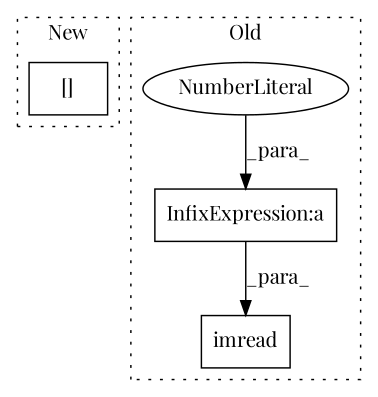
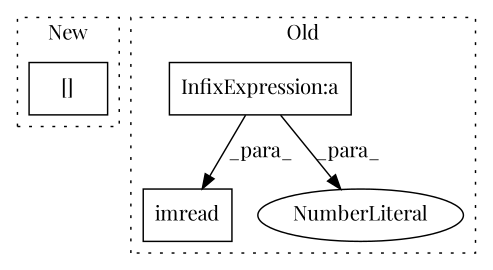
  digraph {
    fontname="Playfair Display"
    node [fontname="Playfair Display" shape=box]
    edge [fontname="Playfair Display"]
    n1 [a=2 l="13,1" label="[]" s="2071,2085"]
    n2 [a=32 l="7,1" label=imread s="1829,1853"]
    n3 [a=27 l=3 label="InfixExpression:a" s=1854]
    n4 [a=34 l=5 label=NumberLiteral s=1857 shape=ellipse]
    subgraph cluster_1 {
      label=New
      style=dotted
      n1
    }
    subgraph cluster_2 {
      label=Old
      style=dotted
      n2
      n3
      n4
    }
    n3 -> n2 [label=_para_]
-   n4 -> n3 [label=_para_]
+   n3 -> n4 [label=_para_]
  }
